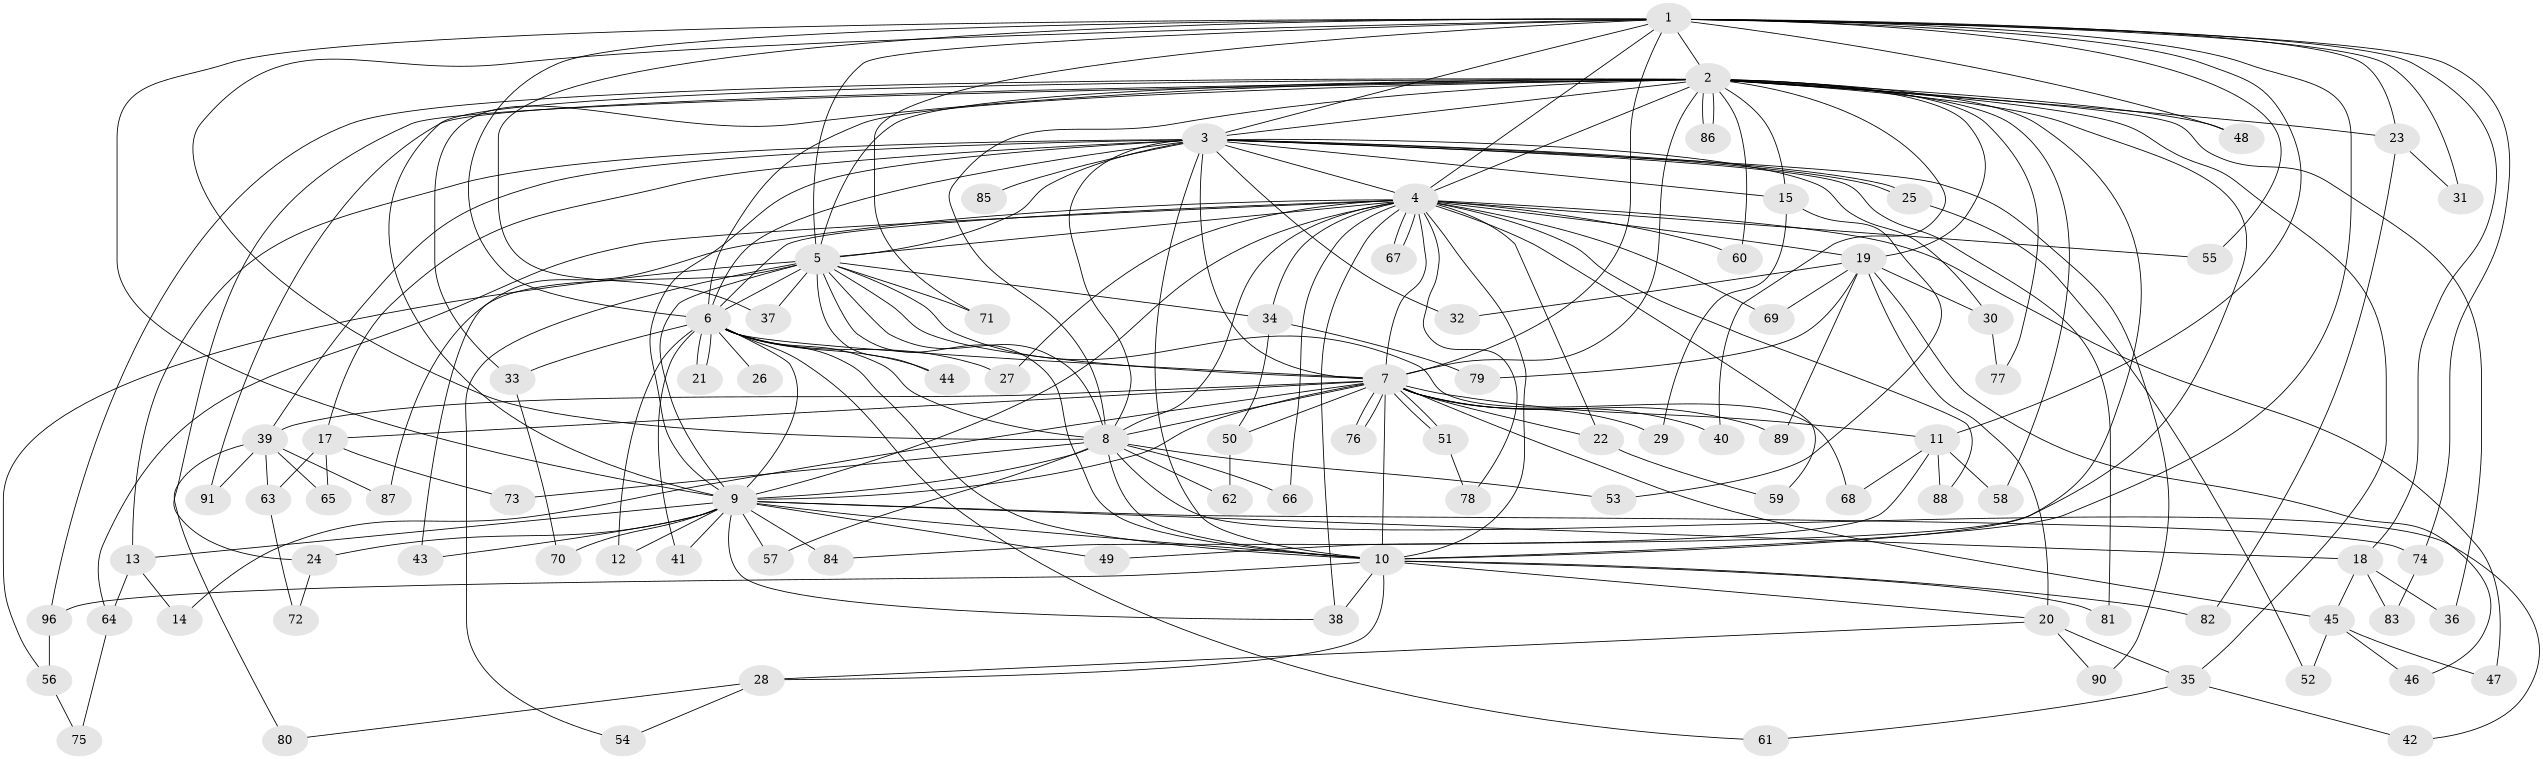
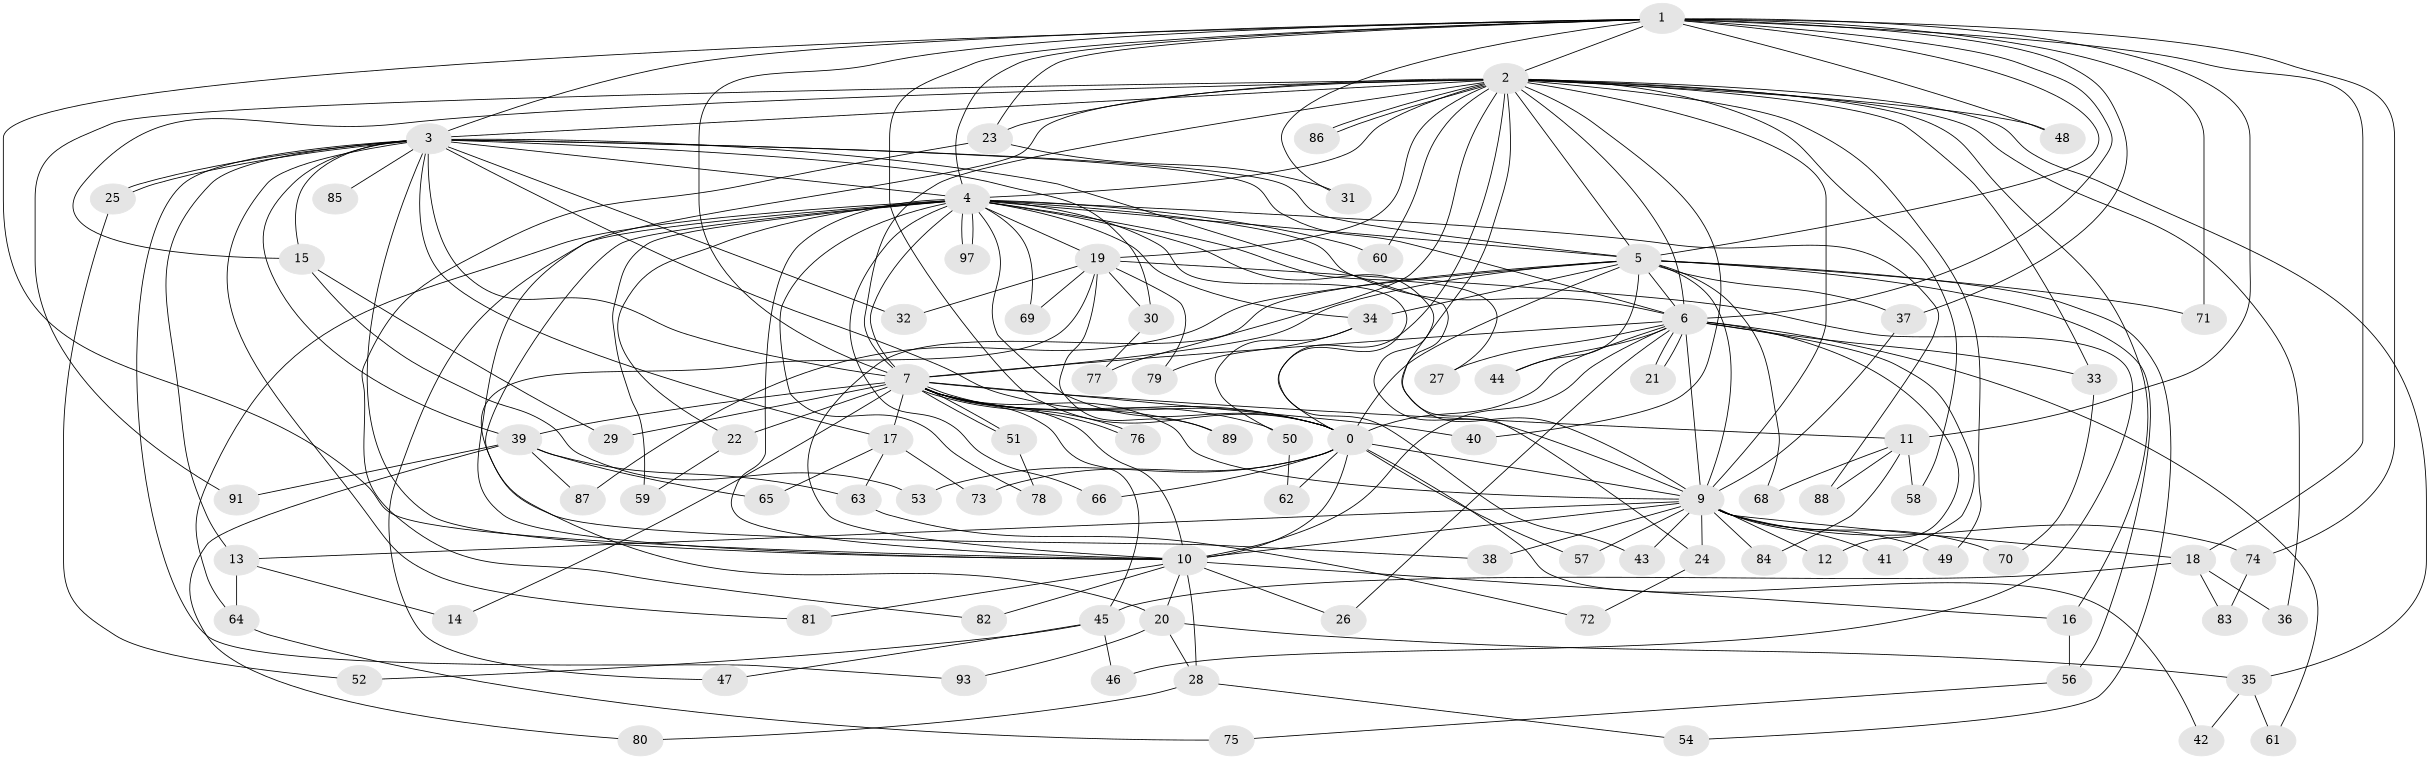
  graph {
    node [color=gray90 style=filled]
    1
    2
    3
    4
    5
    6
    7
-   8
+   8 [label=0]
    9
    10
    11
    18
    23
    31
    37
    48
-   55
    71
    74
    15
-   16 [label=96]
+   16
    19
    24
    33
    35
    36
    40
    49
    58
    60
    77
    86
    91
    13
    17
    25
    30
    32
    39
    81
    85
-   90
+   90 [label=93]
    22
    27
    34
    38
    43
    47
    59
    64
    66
-   67
+   67 [label=97]
    69
    78
    88
    44
    54
    56
    68
    87
    12
    21
    26
    41
    61
    14
    29
    45
    50
    51
    76
    89
    42
    53
    57
    62
    73
    70
    84
    20
    28
    82
    83
    46
    79
    72
    63
    65
    52
    80
    75
    1 -- 2
    1 -- 3
    1 -- 4
    1 -- 5
    1 -- 6
    1 -- 7
    1 -- 8
-   1 -- 9
+   37 -- 9
    1 -- 10
    1 -- 11
    1 -- 18
    1 -- 23
    1 -- 31
    1 -- 37
    1 -- 48
-   1 -- 55
    1 -- 71
    1 -- 74
    2 -- 3
    2 -- 4
    2 -- 5
    2 -- 6
    2 -- 7
    2 -- 8
    2 -- 9
    2 -- 10
    2 -- 23
    2 -- 48
    2 -- 15
    2 -- 16
    2 -- 19
    2 -- 24
    2 -- 33
    2 -- 35
    2 -- 36
    2 -- 40
    2 -- 49
    2 -- 58
    2 -- 60
    2 -- 77
    2 -- 86
    2 -- 86
    2 -- 91
    3 -- 4
    3 -- 5
    3 -- 6
    3 -- 7
    3 -- 8
    3 -- 9
    3 -- 10
    3 -- 15
    3 -- 13
    3 -- 17
    3 -- 25
    3 -- 25
    3 -- 30
    3 -- 32
    3 -- 39
    3 -- 81
    3 -- 85
    3 -- 90
    4 -- 5
    4 -- 6
    4 -- 7
    4 -- 8
    4 -- 9
    4 -- 10
-   4 -- 55
    4 -- 19
    4 -- 60
    4 -- 22
    4 -- 27
    4 -- 34
    4 -- 38
    4 -- 43
    4 -- 47
    4 -- 59
    4 -- 64
    4 -- 66
    4 -- 67
    4 -- 67
    4 -- 69
    4 -- 78
    4 -- 88
    5 -- 6
    5 -- 7
    5 -- 8
    5 -- 9
    5 -- 10
    5 -- 37
    5 -- 71
    5 -- 34
    5 -- 44
    5 -- 54
    5 -- 56
    5 -- 68
    5 -- 87
    6 -- 7
    6 -- 8
    6 -- 9
    6 -- 10
    6 -- 33
    6 -- 27
    6 -- 44
    6 -- 12
    6 -- 21
    6 -- 21
    6 -- 26
    6 -- 41
    6 -- 61
    7 -- 8
    7 -- 9
    7 -- 10
    7 -- 11
    7 -- 40
    7 -- 17
    7 -- 39
    7 -- 22
    7 -- 14
    7 -- 29
    7 -- 45
    7 -- 50
    7 -- 51
    7 -- 51
    7 -- 76
    7 -- 76
    7 -- 89
    8 -- 9
    8 -- 10
    8 -- 66
    8 -- 42
    8 -- 53
    8 -- 57
    8 -- 62
    8 -- 73
    9 -- 10
    9 -- 18
    9 -- 74
    9 -- 24
    9 -- 49
    9 -- 13
    9 -- 38
    9 -- 43
    9 -- 12
    9 -- 41
    9 -- 57
    9 -- 70
    9 -- 84
    10 -- 16
    10 -- 81
-   10 -- 38
+   10 -- 26
    10 -- 20
    10 -- 28
    10 -- 82
    11 -- 58
    11 -- 88
    11 -- 68
    11 -- 84
    18 -- 36
    18 -- 45
    18 -- 83
    23 -- 31
    23 -- 82
    74 -- 83
    15 -- 29
    15 -- 53
    16 -- 56
    19 -- 30
    19 -- 32
    19 -- 69
    19 -- 89
    19 -- 20
    19 -- 46
    19 -- 79
    24 -- 72
    33 -- 70
    35 -- 61
    35 -- 42
    13 -- 64
    13 -- 14
    17 -- 73
    17 -- 63
    17 -- 65
    25 -- 52
    30 -- 77
    39 -- 91
    39 -- 87
    39 -- 63
    39 -- 65
    39 -- 80
    22 -- 59
    34 -- 50
    34 -- 79
    64 -- 75
    56 -- 75
    45 -- 47
    45 -- 46
    45 -- 52
    50 -- 62
    51 -- 78
    20 -- 35
    20 -- 90
    20 -- 28
    28 -- 54
    28 -- 80
    63 -- 72
  }
